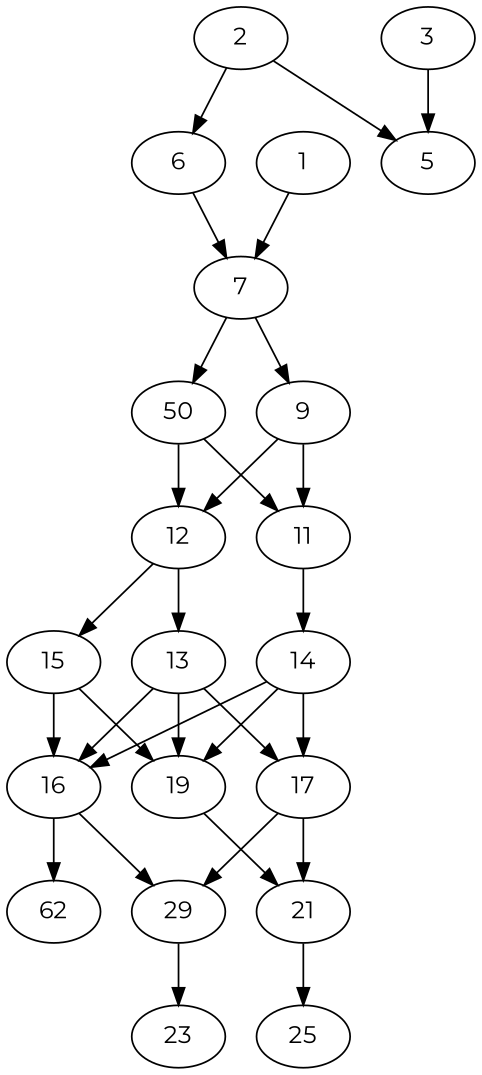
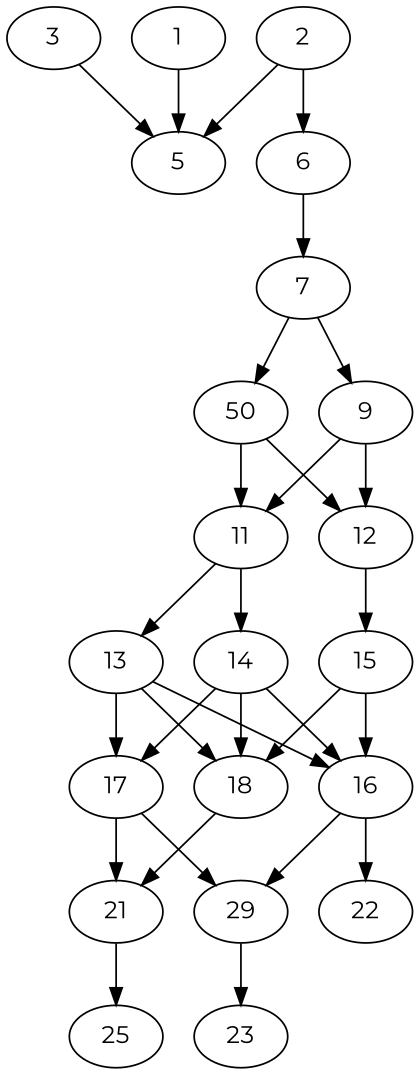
  digraph {
    fontname=Montserrat
    node [alpha=0.13 fontname=Montserrat]
    edge [fontname=Montserrat]
    1 [alpha=0.06 expect_size=10833920]
    5 [alpha=0.03 expect_size=41738240]
    2 [expect_size=42316800]
    6 [alpha=0.12 expect_size=15624192]
    7 [alpha=0.02 expect_size=15609856]
    9 [alpha=0.18 expect_size=5264384]
    n7 [alpha=0.11 expect_size=34453504 label=50]
    3 [expect_size=41432064]
    11 [alpha=0.08 expect_size=23613440]
    12 [alpha=0.11 expect_size=38426624]
    13 [alpha=0.03 expect_size=20874240]
    14 [alpha=0.05 expect_size=51295232]
    15 [expect_size=11905024]
    16 [alpha=0.07 expect_size=19259392]
    17 [alpha=0.11 expect_size=48686080]
-   19 [alpha=0.12 expect_size=34058240]
+   19 [alpha=0.12 expect_size=34058240 label=18]
    n17 [alpha=0.14 expect_size=29187072 label=29]
-   22 [alpha=0.19 expect_size=28488704 label=62]
+   22 [alpha=0.19 expect_size=28488704]
    21 [alpha=0.19 expect_size=8892416]
    23 [alpha=0.14 expect_size=8346624]
    25 [alpha=0.15 expect_size=25778176]
-   1 -> 7
+   1 -> 5
    2 -> 5
    2 -> 6
    6 -> 7
    7 -> 9
    7 -> n7
    9 -> 11
    9 -> 12
    n7 -> 11
    n7 -> 12
    3 -> 5
-   12 -> 13
+   11 -> 13
    11 -> 14
    12 -> 15
    13 -> 16
    13 -> 17
    13 -> 19
    14 -> 16
    14 -> 17
    14 -> 19
    15 -> 16
    15 -> 19
    16 -> n17
    16 -> 22
    17 -> n17
    17 -> 21
    19 -> 21
    n17 -> 23
    21 -> 25
  }
